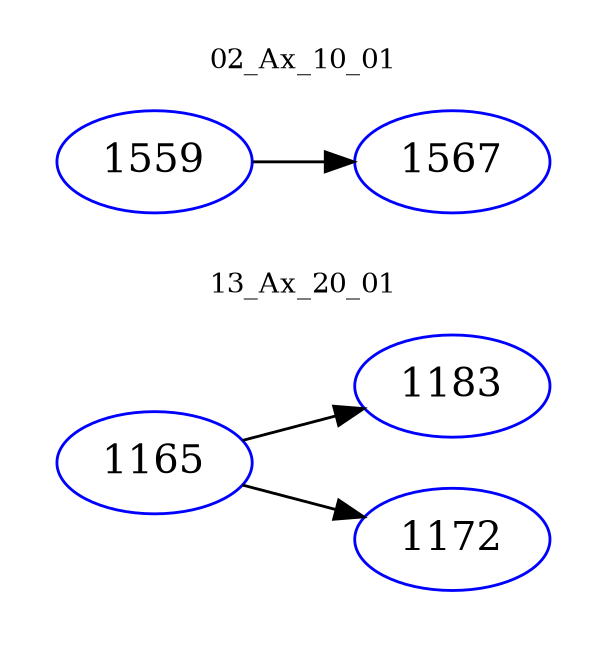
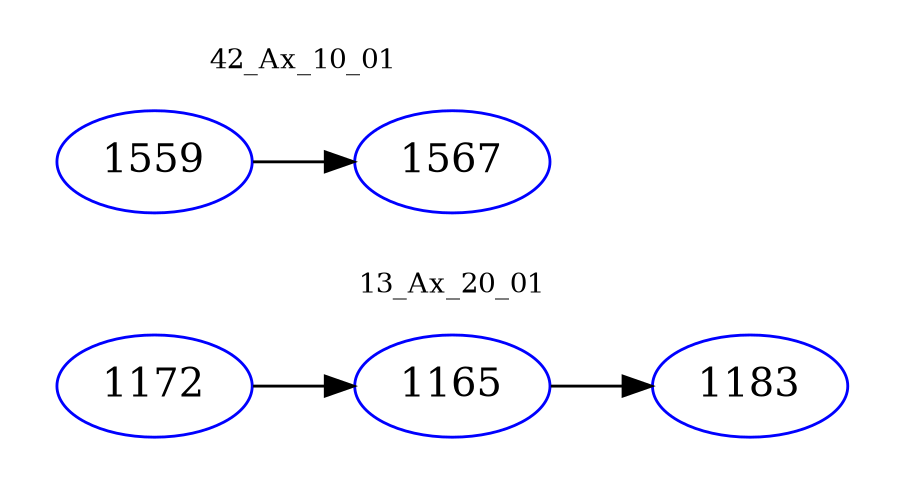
  digraph {
    rankdir=LR
    node [color=blue]
    edge [color=black]
    n1 [label=1165]
    n2 [label=1172]
    n3 [label=1183]
    n4 [label=1559]
    n5 [label=1567]
    subgraph cluster_1 {
      color=white
      fontsize=10
      label="13_Ax_20_01"
      n1
      n2
      n3
    }
    subgraph cluster_2 {
      color=white
      fontsize=10
-     label="02_Ax_10_01"
+     label="42_Ax_10_01"
      n4
      n5
    }
-   n1 -> n2
+   n2 -> n1
    n1 -> n3
    n4 -> n5
  }
